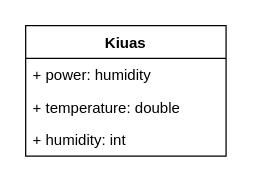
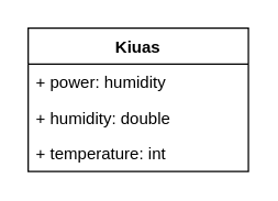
  <mxCell id="0" />
  <mxCell id="1" parent="0" />
  <mxCell id="2" value="Kiuas" style="swimlane;fontStyle=1;align=center;verticalAlign=top;childLayout=stackLayout;horizontal=1;startSize=26;horizontalStack=0;resizeParent=1;resizeParentMax=0;resizeLast=0;collapsible=1;marginBottom=0;" vertex="1" parent="1"><mxGeometry x="20" y="20" width="160" height="104" as="geometry" /></mxCell>
  <mxCell id="3" value="+ power: humidity" style="text;strokeColor=none;fillColor=none;align=left;verticalAlign=top;spacingLeft=4;spacingRight=4;overflow=hidden;rotatable=0;points=[[0,0.5],[1,0.5]];portConstraint=eastwest;" vertex="1" parent="2"><mxGeometry y="26" width="160" height="26" as="geometry" /></mxCell>
- <mxCell id="4" value="+ temperature: double" style="text;strokeColor=none;fillColor=none;align=left;verticalAlign=top;spacingLeft=4;spacingRight=4;overflow=hidden;rotatable=0;points=[[0,0.5],[1,0.5]];portConstraint=eastwest;" vertex="1" parent="2"><mxGeometry y="52" width="160" height="26" as="geometry" /></mxCell>
- <mxCell id="5" value="+ humidity: int" style="text;strokeColor=none;fillColor=none;align=left;verticalAlign=top;spacingLeft=4;spacingRight=4;overflow=hidden;rotatable=0;points=[[0,0.5],[1,0.5]];portConstraint=eastwest;" vertex="1" parent="2"><mxGeometry y="78" width="160" height="26" as="geometry" /></mxCell>
+ <mxCell id="4" value="+ humidity: double" style="text;strokeColor=none;fillColor=none;align=left;verticalAlign=top;spacingLeft=4;spacingRight=4;overflow=hidden;rotatable=0;points=[[0,0.5],[1,0.5]];portConstraint=eastwest;" vertex="1" parent="2"><mxGeometry y="52" width="160" height="26" as="geometry" /></mxCell>
+ <mxCell id="5" value="+ temperature: int" style="text;strokeColor=none;fillColor=none;align=left;verticalAlign=top;spacingLeft=4;spacingRight=4;overflow=hidden;rotatable=0;points=[[0,0.5],[1,0.5]];portConstraint=eastwest;" vertex="1" parent="2"><mxGeometry y="78" width="160" height="26" as="geometry" /></mxCell>
